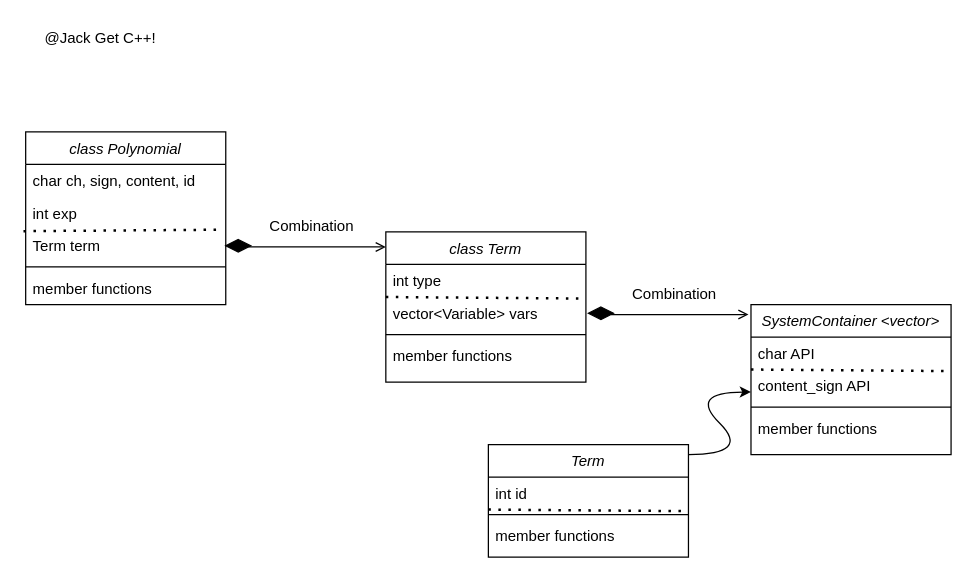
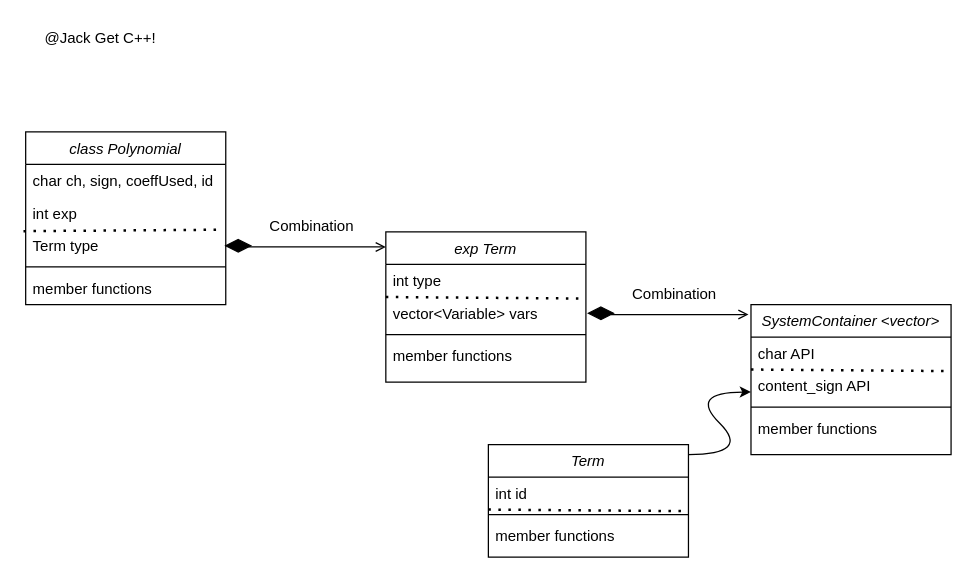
  <mxCell id="0" />
  <mxCell id="1" parent="0" />
  <mxCell id="2" value="class Polynomial" style="swimlane;fontStyle=2;align=center;verticalAlign=top;childLayout=stackLayout;horizontal=1;startSize=26;horizontalStack=0;resizeParent=1;resizeLast=0;collapsible=1;marginBottom=0;rounded=0;shadow=0;strokeWidth=1;sketch=0;" parent="1" vertex="1"><mxGeometry x="20" y="105" width="160" height="138" as="geometry"><mxRectangle x="230" y="140" width="160" height="26" as="alternateBounds" /></mxGeometry></mxCell>
- <mxCell id="3" value="char ch, sign, content, id" style="text;align=left;verticalAlign=top;spacingLeft=4;spacingRight=4;overflow=hidden;rotatable=0;points=[[0,0.5],[1,0.5]];portConstraint=eastwest;sketch=1;" parent="2" vertex="1"><mxGeometry y="26" width="160" height="26" as="geometry" /></mxCell>
+ <mxCell id="3" value="char ch, sign, coeffUsed, id" style="text;align=left;verticalAlign=top;spacingLeft=4;spacingRight=4;overflow=hidden;rotatable=0;points=[[0,0.5],[1,0.5]];portConstraint=eastwest;sketch=1;" parent="2" vertex="1"><mxGeometry y="26" width="160" height="26" as="geometry" /></mxCell>
  <mxCell id="4" value="int exp" style="text;align=left;verticalAlign=top;spacingLeft=4;spacingRight=4;overflow=hidden;rotatable=0;points=[[0,0.5],[1,0.5]];portConstraint=eastwest;rounded=0;shadow=0;html=0;sketch=1;" parent="2" vertex="1"><mxGeometry y="52" width="160" height="26" as="geometry" /></mxCell>
  <mxCell id="5" value="" style="endArrow=none;dashed=1;html=1;dashPattern=1 3;strokeWidth=2;entryX=0.981;entryY=0.007;entryDx=0;entryDy=0;entryPerimeter=0;exitX=-0.011;exitY=0.052;exitDx=0;exitDy=0;exitPerimeter=0;" parent="2" source="6" target="6" edge="1"><mxGeometry width="50" height="50" relative="1" as="geometry"><mxPoint y="90" as="sourcePoint" /><mxPoint x="50" y="40" as="targetPoint" /></mxGeometry></mxCell>
- <mxCell id="6" value="Term term" style="text;align=left;verticalAlign=top;spacingLeft=4;spacingRight=4;overflow=hidden;rotatable=0;points=[[0,0.5],[1,0.5]];portConstraint=eastwest;rounded=0;shadow=0;html=0;sketch=1;" parent="2" vertex="1"><mxGeometry y="78" width="160" height="26" as="geometry" /></mxCell>
+ <mxCell id="6" value="Term type" style="text;align=left;verticalAlign=top;spacingLeft=4;spacingRight=4;overflow=hidden;rotatable=0;points=[[0,0.5],[1,0.5]];portConstraint=eastwest;rounded=0;shadow=0;html=0;sketch=1;" parent="2" vertex="1"><mxGeometry y="78" width="160" height="26" as="geometry" /></mxCell>
  <mxCell id="7" value="" style="line;html=1;strokeWidth=1;align=left;verticalAlign=middle;spacingTop=-1;spacingLeft=3;spacingRight=3;rotatable=0;labelPosition=right;points=[];portConstraint=eastwest;sketch=0;" parent="2" vertex="1"><mxGeometry y="104" width="160" height="8" as="geometry" /></mxCell>
  <mxCell id="8" value="member functions" style="text;align=left;verticalAlign=top;spacingLeft=4;spacingRight=4;overflow=hidden;rotatable=0;points=[[0,0.5],[1,0.5]];portConstraint=eastwest;sketch=1;" parent="2" vertex="1"><mxGeometry y="112" width="160" height="26" as="geometry" /></mxCell>
- <mxCell id="9" value="class Term&#10;" style="swimlane;fontStyle=2;align=center;verticalAlign=top;childLayout=stackLayout;horizontal=1;startSize=26;horizontalStack=0;resizeParent=1;resizeLast=0;collapsible=1;marginBottom=0;rounded=0;shadow=0;strokeWidth=1;sketch=0;" parent="1" vertex="1"><mxGeometry x="308" y="185" width="160" height="120" as="geometry"><mxRectangle x="508" y="120" width="160" height="26" as="alternateBounds" /></mxGeometry></mxCell>
+ <mxCell id="9" value="exp Term&#10;" style="swimlane;fontStyle=2;align=center;verticalAlign=top;childLayout=stackLayout;horizontal=1;startSize=26;horizontalStack=0;resizeParent=1;resizeLast=0;collapsible=1;marginBottom=0;rounded=0;shadow=0;strokeWidth=1;sketch=0;" parent="1" vertex="1"><mxGeometry x="308" y="185" width="160" height="120" as="geometry"><mxRectangle x="508" y="120" width="160" height="26" as="alternateBounds" /></mxGeometry></mxCell>
  <mxCell id="10" value="" style="endArrow=none;dashed=1;html=1;dashPattern=1 3;strokeWidth=2;entryX=0.976;entryY=1.047;entryDx=0;entryDy=0;entryPerimeter=0;" parent="9" target="11" edge="1"><mxGeometry width="50" height="50" relative="1" as="geometry"><mxPoint y="52" as="sourcePoint" /><mxPoint x="50" y="2" as="targetPoint" /></mxGeometry></mxCell>
  <mxCell id="11" value="int type" style="text;align=left;verticalAlign=top;spacingLeft=4;spacingRight=4;overflow=hidden;rotatable=0;points=[[0,0.5],[1,0.5]];portConstraint=eastwest;sketch=1;" parent="9" vertex="1"><mxGeometry y="26" width="160" height="26" as="geometry" /></mxCell>
  <mxCell id="12" value="vector&lt;Variable&gt; vars" style="text;align=left;verticalAlign=top;spacingLeft=4;spacingRight=4;overflow=hidden;rotatable=0;points=[[0,0.5],[1,0.5]];portConstraint=eastwest;rounded=0;shadow=0;html=0;sketch=1;" parent="9" vertex="1"><mxGeometry y="52" width="160" height="26" as="geometry" /></mxCell>
  <mxCell id="13" value="" style="line;html=1;strokeWidth=1;align=left;verticalAlign=middle;spacingTop=-1;spacingLeft=3;spacingRight=3;rotatable=0;labelPosition=right;points=[];portConstraint=eastwest;sketch=0;" parent="9" vertex="1"><mxGeometry y="78" width="160" height="8" as="geometry" /></mxCell>
  <mxCell id="14" value="member functions" style="text;align=left;verticalAlign=top;spacingLeft=4;spacingRight=4;overflow=hidden;rotatable=0;points=[[0,0.5],[1,0.5]];portConstraint=eastwest;sketch=1;" parent="9" vertex="1"><mxGeometry y="86" width="160" height="26" as="geometry" /></mxCell>
  <mxCell id="15" value="" style="endArrow=open;shadow=0;strokeWidth=1;rounded=0;endFill=1;edgeStyle=elbowEdgeStyle;elbow=vertical;sketch=0;" parent="1" source="16" target="9" edge="1"><mxGeometry x="0.5" y="41" relative="1" as="geometry"><mxPoint x="180" y="177" as="sourcePoint" /><mxPoint x="340" y="177" as="targetPoint" /><mxPoint x="-40" y="32" as="offset" /><Array as="points"><mxPoint x="230" y="197" /><mxPoint x="220" y="197" /><mxPoint x="198" y="205" /><mxPoint x="240" y="195" /><mxPoint x="260" y="195" /></Array></mxGeometry></mxCell>
  <mxCell id="16" value="" style="rhombus;whiteSpace=wrap;html=1;rounded=0;sketch=0;fillColor=#000000;" parent="1" vertex="1"><mxGeometry x="180" y="191" width="20" height="10" as="geometry" /></mxCell>
  <mxCell id="17" value="" style="startArrow=open;endArrow=open;shadow=0;strokeWidth=1;rounded=0;endFill=1;edgeStyle=elbowEdgeStyle;elbow=vertical;sketch=0;" parent="1" source="2" target="16" edge="1"><mxGeometry x="0.5" y="41" relative="1" as="geometry"><mxPoint x="180" y="195" as="sourcePoint" /><mxPoint x="308" y="195" as="targetPoint" /><mxPoint x="-40" y="32" as="offset" /><Array as="points" /></mxGeometry></mxCell>
  <mxCell id="18" value="Combination" style="text;html=1;strokeColor=none;fillColor=none;align=center;verticalAlign=middle;whiteSpace=wrap;rounded=0;sketch=0;" parent="1" vertex="1"><mxGeometry x="229" y="171" width="40" height="20" as="geometry" /></mxCell>
  <mxCell id="19" value="SystemContainer &lt;vector&gt;" style="swimlane;fontStyle=2;align=center;verticalAlign=top;childLayout=stackLayout;horizontal=1;startSize=26;horizontalStack=0;resizeParent=1;resizeLast=0;collapsible=1;marginBottom=0;rounded=0;shadow=0;strokeWidth=1;sketch=0;" parent="1" vertex="1"><mxGeometry x="600" y="243" width="160" height="120" as="geometry"><mxRectangle x="508" y="120" width="160" height="26" as="alternateBounds" /></mxGeometry></mxCell>
  <mxCell id="20" value="" style="endArrow=none;dashed=1;html=1;dashPattern=1 3;strokeWidth=2;entryX=0.976;entryY=1.047;entryDx=0;entryDy=0;entryPerimeter=0;" parent="19" target="21" edge="1"><mxGeometry width="50" height="50" relative="1" as="geometry"><mxPoint y="52" as="sourcePoint" /><mxPoint x="50" y="2" as="targetPoint" /></mxGeometry></mxCell>
  <mxCell id="21" value="char API" style="text;align=left;verticalAlign=top;spacingLeft=4;spacingRight=4;overflow=hidden;rotatable=0;points=[[0,0.5],[1,0.5]];portConstraint=eastwest;sketch=1;" parent="19" vertex="1"><mxGeometry y="26" width="160" height="26" as="geometry" /></mxCell>
  <mxCell id="22" value="content_sign API" style="text;align=left;verticalAlign=top;spacingLeft=4;spacingRight=4;overflow=hidden;rotatable=0;points=[[0,0.5],[1,0.5]];portConstraint=eastwest;rounded=0;shadow=0;html=0;sketch=1;" parent="19" vertex="1"><mxGeometry y="52" width="160" height="26" as="geometry" /></mxCell>
  <mxCell id="23" value="" style="line;html=1;strokeWidth=1;align=left;verticalAlign=middle;spacingTop=-1;spacingLeft=3;spacingRight=3;rotatable=0;labelPosition=right;points=[];portConstraint=eastwest;sketch=0;" parent="19" vertex="1"><mxGeometry y="78" width="160" height="8" as="geometry" /></mxCell>
  <mxCell id="24" value="member functions" style="text;align=left;verticalAlign=top;spacingLeft=4;spacingRight=4;overflow=hidden;rotatable=0;points=[[0,0.5],[1,0.5]];portConstraint=eastwest;sketch=1;" parent="19" vertex="1"><mxGeometry y="86" width="160" height="26" as="geometry" /></mxCell>
  <mxCell id="25" value="" style="endArrow=open;shadow=0;strokeWidth=1;rounded=0;endFill=1;edgeStyle=elbowEdgeStyle;elbow=vertical;sketch=0;" parent="1" source="26" edge="1"><mxGeometry x="0.5" y="41" relative="1" as="geometry"><mxPoint x="470" y="231" as="sourcePoint" /><mxPoint x="598" y="251" as="targetPoint" /><mxPoint x="-40" y="32" as="offset" /><Array as="points"><mxPoint x="520" y="251" /><mxPoint x="510" y="251" /><mxPoint x="488" y="259" /><mxPoint x="530" y="249" /><mxPoint x="550" y="249" /></Array></mxGeometry></mxCell>
  <mxCell id="26" value="" style="rhombus;whiteSpace=wrap;html=1;rounded=0;sketch=0;fillColor=#000000;" parent="1" vertex="1"><mxGeometry x="470" y="245" width="20" height="10" as="geometry" /></mxCell>
  <mxCell id="27" value="Combination" style="text;html=1;strokeColor=none;fillColor=none;align=center;verticalAlign=middle;whiteSpace=wrap;rounded=0;sketch=0;" parent="1" vertex="1"><mxGeometry x="519" y="225" width="40" height="20" as="geometry" /></mxCell>
  <mxCell id="28" value="" style="curved=1;endArrow=classic;html=1;" parent="1" edge="1"><mxGeometry width="50" height="50" relative="1" as="geometry"><mxPoint x="550" y="363" as="sourcePoint" /><mxPoint x="600" y="313" as="targetPoint" /><Array as="points"><mxPoint x="600" y="363" /><mxPoint x="550" y="313" /></Array></mxGeometry></mxCell>
  <mxCell id="29" value="Term" style="swimlane;fontStyle=2;align=center;verticalAlign=top;childLayout=stackLayout;horizontal=1;startSize=26;horizontalStack=0;resizeParent=1;resizeLast=0;collapsible=1;marginBottom=0;rounded=0;shadow=0;strokeWidth=1;sketch=0;" parent="1" vertex="1"><mxGeometry x="390" y="355" width="160" height="90" as="geometry"><mxRectangle x="508" y="120" width="160" height="26" as="alternateBounds" /></mxGeometry></mxCell>
  <mxCell id="30" value="" style="endArrow=none;dashed=1;html=1;dashPattern=1 3;strokeWidth=2;entryX=0.976;entryY=1.047;entryDx=0;entryDy=0;entryPerimeter=0;" parent="29" target="31" edge="1"><mxGeometry width="50" height="50" relative="1" as="geometry"><mxPoint y="52" as="sourcePoint" /><mxPoint x="50" y="2" as="targetPoint" /></mxGeometry></mxCell>
  <mxCell id="31" value="int id" style="text;align=left;verticalAlign=top;spacingLeft=4;spacingRight=4;overflow=hidden;rotatable=0;points=[[0,0.5],[1,0.5]];portConstraint=eastwest;sketch=1;" parent="29" vertex="1"><mxGeometry y="26" width="160" height="26" as="geometry" /></mxCell>
  <mxCell id="32" value="" style="line;html=1;strokeWidth=1;align=left;verticalAlign=middle;spacingTop=-1;spacingLeft=3;spacingRight=3;rotatable=0;labelPosition=right;points=[];portConstraint=eastwest;sketch=0;" parent="29" vertex="1"><mxGeometry y="52" width="160" height="8" as="geometry" /></mxCell>
  <mxCell id="33" value="member functions" style="text;align=left;verticalAlign=top;spacingLeft=4;spacingRight=4;overflow=hidden;rotatable=0;points=[[0,0.5],[1,0.5]];portConstraint=eastwest;sketch=1;" parent="29" vertex="1"><mxGeometry y="60" width="160" height="26" as="geometry" /></mxCell>
  <mxCell id="34" value="@Jack Get C++!" style="text;html=1;strokeColor=none;fillColor=none;align=center;verticalAlign=middle;whiteSpace=wrap;rounded=0;sketch=0;" vertex="1" parent="1"><mxGeometry x="20" y="20" width="120" height="20" as="geometry" /></mxCell>
